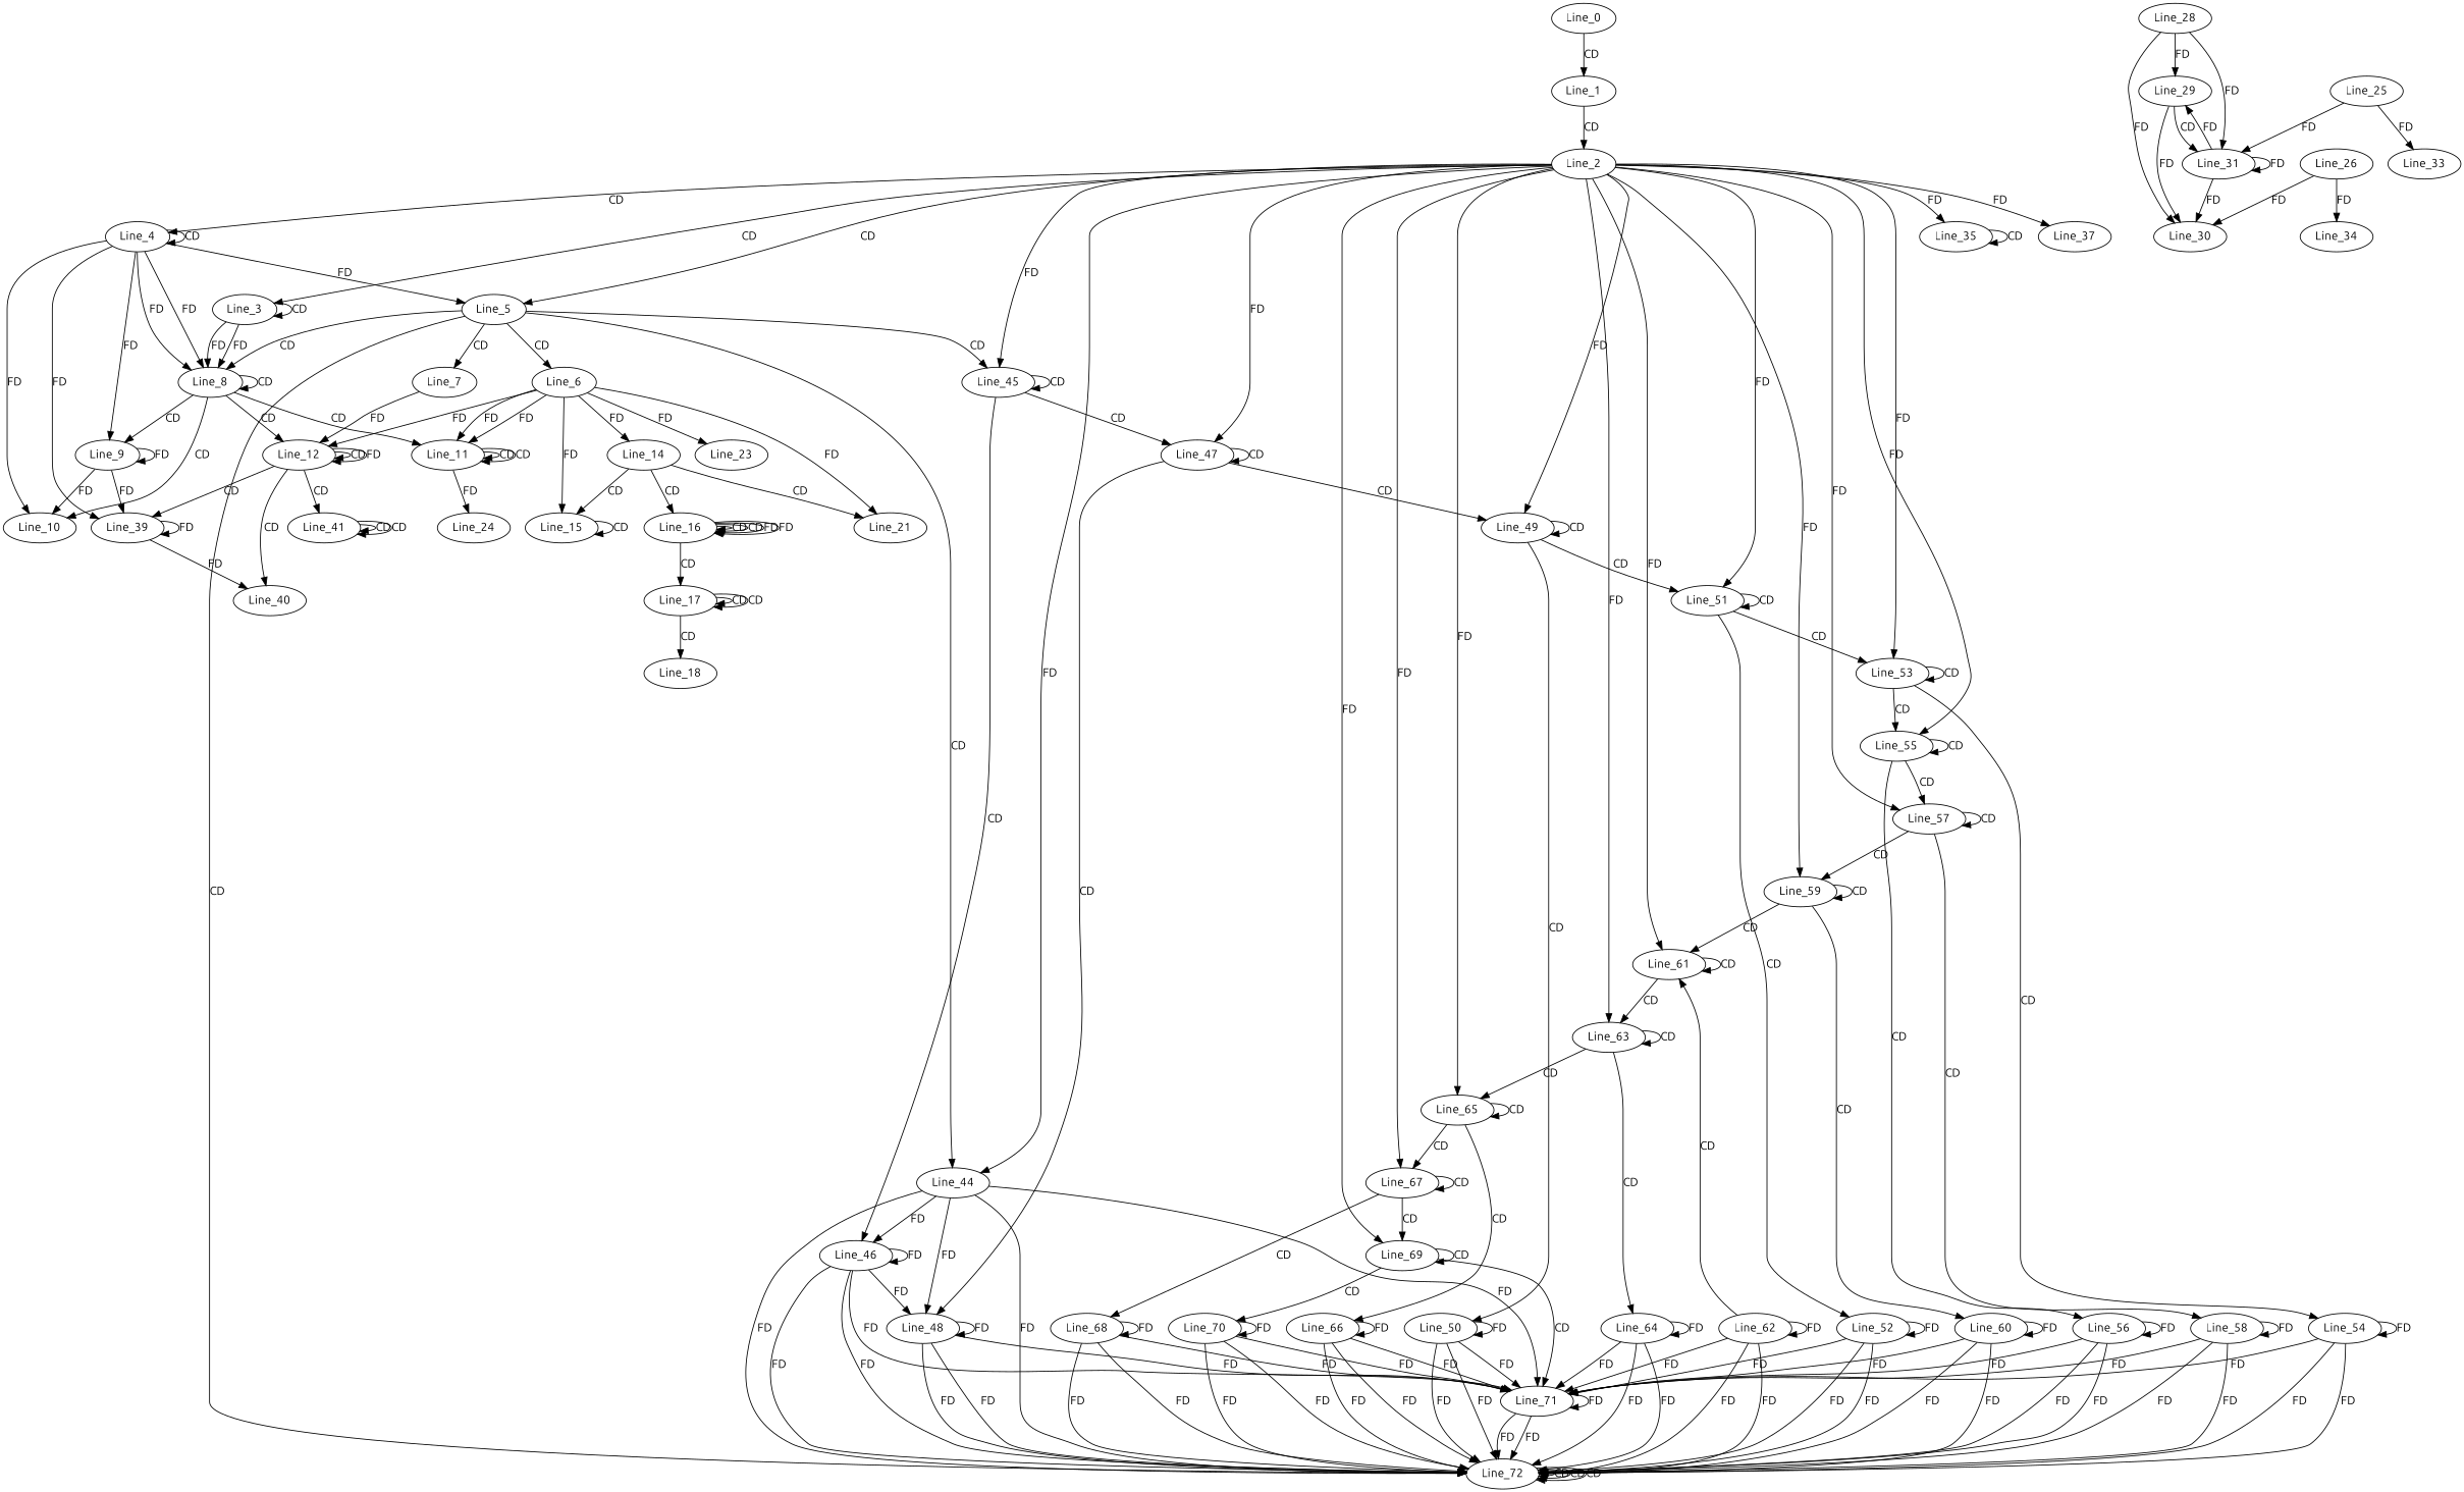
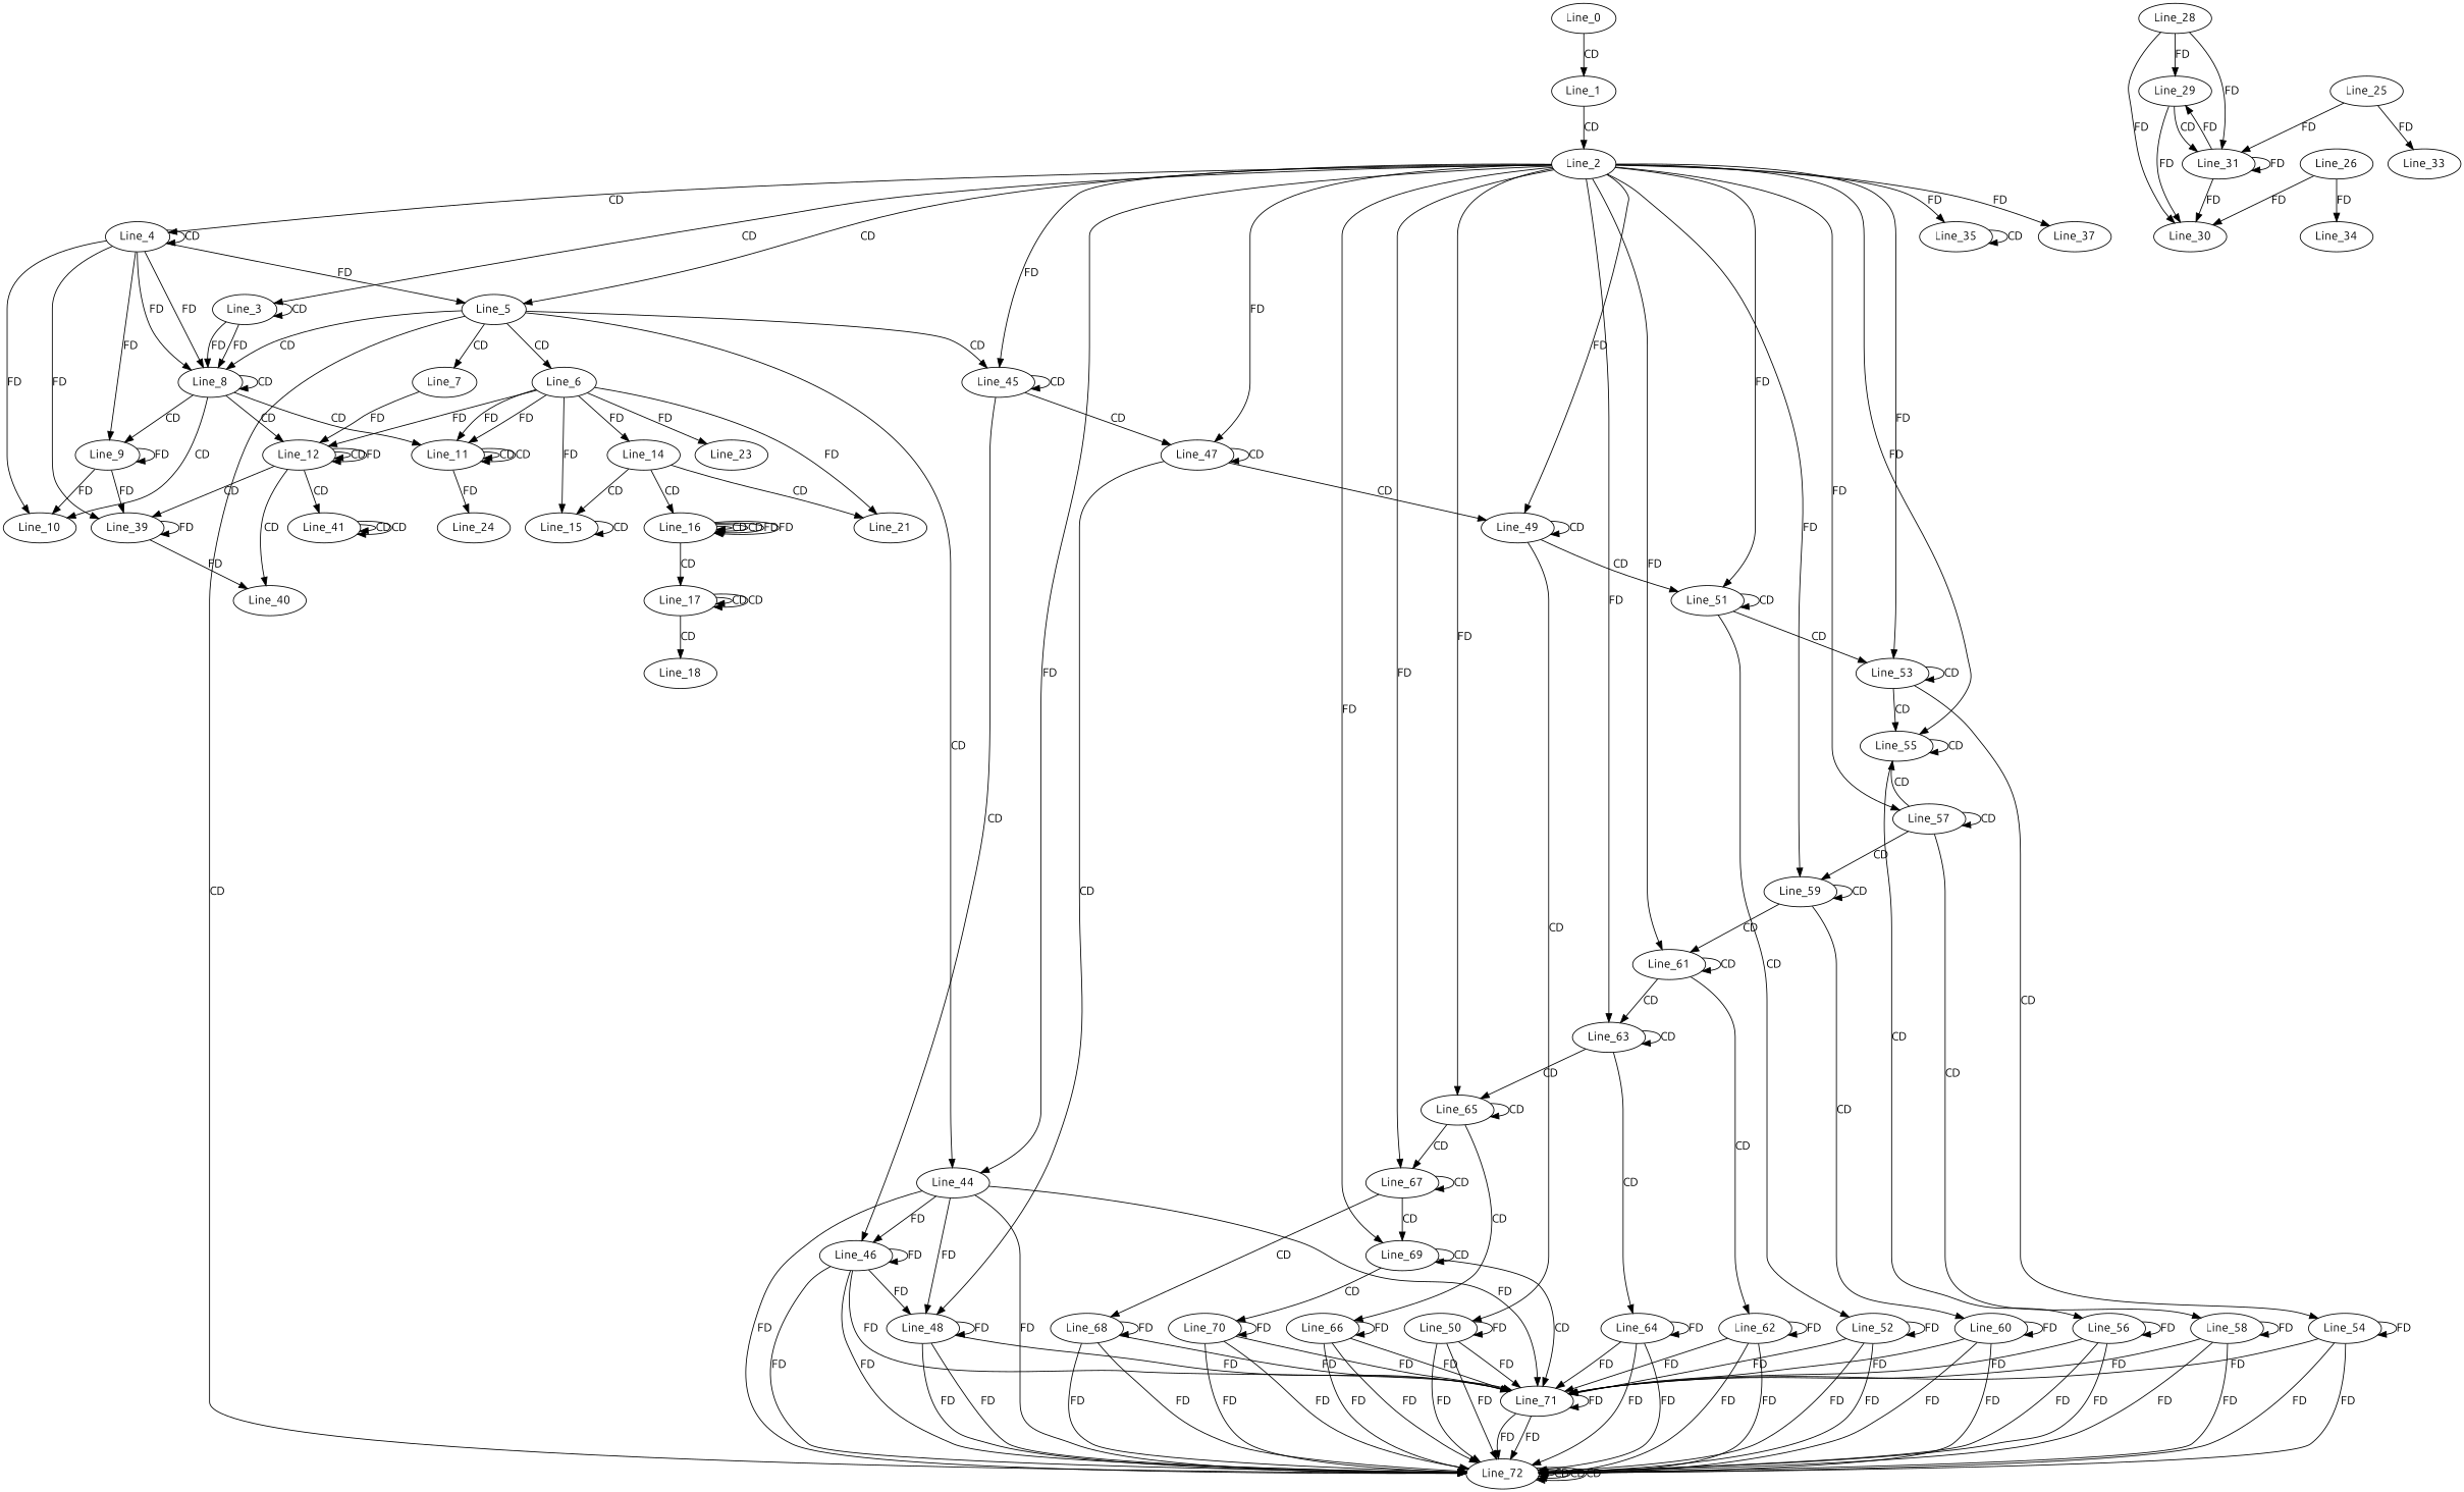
  digraph {
    fontname=Ubuntu
    node [fontname=Ubuntu]
    edge [fontname=Ubuntu]
    Line_0
    Line_1
    Line_2
    Line_3
    Line_4
    Line_5
    Line_35
    Line_37
    Line_44
    Line_45
    Line_47
    Line_49
    Line_51
    Line_53
    Line_55
    Line_57
    Line_59
    Line_61
    Line_63
    Line_65
    Line_67
    Line_69
    Line_8
    Line_9
    Line_10
    Line_39
    Line_6
    Line_7
    Line_72
    Line_46
    Line_48
    Line_71
    Line_50
    Line_52
    Line_54
    Line_56
    Line_58
    Line_60
    Line_62
    Line_64
    Line_66
    Line_68
    Line_70
    Line_11
    Line_12
    Line_40
    Line_14
    Line_15
    Line_21
    Line_23
    Line_24
    Line_41
    Line_16
    Line_17
    Line_18
    Line_28
    Line_29
    Line_30
    Line_31
    Line_26
    Line_34
    Line_25
    Line_33
    Line_0 -> Line_1 [label=CD]
    Line_1 -> Line_2 [label=CD]
    Line_2 -> Line_3 [label=CD]
    Line_2 -> Line_4 [label=CD]
    Line_2 -> Line_5 [label=CD]
    Line_2 -> Line_35 [label=FD]
    Line_2 -> Line_37 [label=FD]
    Line_2 -> Line_44 [label=FD]
    Line_2 -> Line_45 [label=FD]
    Line_2 -> Line_47 [label=FD]
    Line_2 -> Line_49 [label=FD]
    Line_2 -> Line_51 [label=FD]
    Line_2 -> Line_53 [label=FD]
    Line_2 -> Line_55 [label=FD]
    Line_2 -> Line_57 [label=FD]
    Line_2 -> Line_59 [label=FD]
    Line_2 -> Line_61 [label=FD]
    Line_2 -> Line_63 [label=FD]
    Line_2 -> Line_65 [label=FD]
    Line_2 -> Line_67 [label=FD]
    Line_2 -> Line_69 [label=FD]
    Line_3 -> Line_3 [label=CD]
    Line_3 -> Line_8 [label=FD]
    Line_3 -> Line_8 [label=FD]
    Line_4 -> Line_4 [label=CD]
    Line_4 -> Line_5 [label=FD]
    Line_4 -> Line_8 [label=FD]
    Line_4 -> Line_8 [label=FD]
    Line_4 -> Line_9 [label=FD]
    Line_4 -> Line_10 [label=FD]
    Line_4 -> Line_39 [label=FD]
    Line_5 -> Line_44 [label=CD]
    Line_5 -> Line_45 [label=CD]
    Line_5 -> Line_8 [label=CD]
    Line_5 -> Line_6 [label=CD]
    Line_5 -> Line_7 [label=CD]
    Line_5 -> Line_72 [label=CD]
    Line_35 -> Line_35 [label=CD]
    Line_44 -> Line_72 [label=FD]
    Line_44 -> Line_72 [label=FD]
    Line_44 -> Line_46 [label=FD]
    Line_44 -> Line_48 [label=FD]
    Line_44 -> Line_71 [label=FD]
    Line_45 -> Line_45 [label=CD]
    Line_45 -> Line_47 [label=CD]
    Line_45 -> Line_46 [label=CD]
    Line_47 -> Line_47 [label=CD]
    Line_47 -> Line_49 [label=CD]
    Line_47 -> Line_48 [label=CD]
    Line_49 -> Line_49 [label=CD]
    Line_49 -> Line_51 [label=CD]
    Line_49 -> Line_50 [label=CD]
    Line_51 -> Line_51 [label=CD]
    Line_51 -> Line_53 [label=CD]
    Line_51 -> Line_52 [label=CD]
    Line_53 -> Line_53 [label=CD]
    Line_53 -> Line_55 [label=CD]
    Line_53 -> Line_54 [label=CD]
    Line_55 -> Line_55 [label=CD]
-   Line_55 -> Line_57 [label=CD]
+   Line_57 -> Line_55 [label=CD]
    Line_55 -> Line_56 [label=CD]
    Line_57 -> Line_57 [label=CD]
    Line_57 -> Line_59 [label=CD]
    Line_57 -> Line_58 [label=CD]
    Line_59 -> Line_59 [label=CD]
    Line_59 -> Line_61 [label=CD]
    Line_59 -> Line_60 [label=CD]
    Line_61 -> Line_61 [label=CD]
    Line_61 -> Line_63 [label=CD]
-   Line_62 -> Line_61 [label=CD]
+   Line_61 -> Line_62 [label=CD]
    Line_63 -> Line_63 [label=CD]
    Line_63 -> Line_65 [label=CD]
    Line_63 -> Line_64 [label=CD]
    Line_65 -> Line_65 [label=CD]
    Line_65 -> Line_67 [label=CD]
    Line_65 -> Line_66 [label=CD]
    Line_67 -> Line_67 [label=CD]
    Line_67 -> Line_69 [label=CD]
    Line_67 -> Line_68 [label=CD]
    Line_69 -> Line_69 [label=CD]
    Line_69 -> Line_71 [label=CD]
    Line_69 -> Line_70 [label=CD]
    Line_8 -> Line_8 [label=CD]
    Line_8 -> Line_9 [label=CD]
    Line_8 -> Line_10 [label=CD]
    Line_8 -> Line_11 [label=CD]
    Line_8 -> Line_12 [label=CD]
    Line_9 -> Line_9 [label=FD]
    Line_9 -> Line_10 [label=FD]
    Line_9 -> Line_39 [label=FD]
    Line_39 -> Line_39 [label=FD]
    Line_39 -> Line_40 [label=FD]
    Line_6 -> Line_11 [label=FD]
    Line_6 -> Line_11 [label=FD]
    Line_6 -> Line_12 [label=FD]
    Line_6 -> Line_14 [label=FD]
    Line_6 -> Line_15 [label=FD]
    Line_6 -> Line_21 [label=FD]
    Line_6 -> Line_23 [label=FD]
    Line_7 -> Line_12 [label=FD]
    Line_72 -> Line_72 [label=CD]
    Line_72 -> Line_72 [label=CD]
    Line_72 -> Line_72 [label=CD]
    Line_46 -> Line_72 [label=FD]
    Line_46 -> Line_72 [label=FD]
    Line_46 -> Line_46 [label=FD]
    Line_46 -> Line_48 [label=FD]
    Line_46 -> Line_71 [label=FD]
    Line_48 -> Line_72 [label=FD]
    Line_48 -> Line_72 [label=FD]
    Line_48 -> Line_48 [label=FD]
    Line_48 -> Line_71 [label=FD]
    Line_71 -> Line_72 [label=FD]
    Line_71 -> Line_72 [label=FD]
    Line_71 -> Line_71 [label=FD]
    Line_50 -> Line_72 [label=FD]
    Line_50 -> Line_72 [label=FD]
    Line_50 -> Line_71 [label=FD]
    Line_50 -> Line_50 [label=FD]
    Line_52 -> Line_72 [label=FD]
    Line_52 -> Line_72 [label=FD]
    Line_52 -> Line_71 [label=FD]
    Line_52 -> Line_52 [label=FD]
    Line_54 -> Line_72 [label=FD]
    Line_54 -> Line_72 [label=FD]
    Line_54 -> Line_71 [label=FD]
    Line_54 -> Line_54 [label=FD]
    Line_56 -> Line_72 [label=FD]
    Line_56 -> Line_72 [label=FD]
    Line_56 -> Line_71 [label=FD]
    Line_56 -> Line_56 [label=FD]
    Line_58 -> Line_72 [label=FD]
    Line_58 -> Line_72 [label=FD]
    Line_58 -> Line_71 [label=FD]
    Line_58 -> Line_58 [label=FD]
    Line_60 -> Line_72 [label=FD]
    Line_60 -> Line_72 [label=FD]
    Line_60 -> Line_71 [label=FD]
    Line_60 -> Line_60 [label=FD]
    Line_62 -> Line_72 [label=FD]
    Line_62 -> Line_72 [label=FD]
    Line_62 -> Line_71 [label=FD]
    Line_62 -> Line_62 [label=FD]
    Line_64 -> Line_72 [label=FD]
    Line_64 -> Line_72 [label=FD]
    Line_64 -> Line_71 [label=FD]
    Line_64 -> Line_64 [label=FD]
    Line_66 -> Line_72 [label=FD]
    Line_66 -> Line_72 [label=FD]
    Line_66 -> Line_71 [label=FD]
    Line_66 -> Line_66 [label=FD]
    Line_68 -> Line_72 [label=FD]
    Line_68 -> Line_72 [label=FD]
    Line_68 -> Line_71 [label=FD]
    Line_68 -> Line_68 [label=FD]
    Line_70 -> Line_72 [label=FD]
    Line_70 -> Line_72 [label=FD]
    Line_70 -> Line_71 [label=FD]
    Line_70 -> Line_70 [label=FD]
    Line_11 -> Line_11 [label=CD]
    Line_11 -> Line_11 [label=CD]
    Line_11 -> Line_24 [label=FD]
    Line_12 -> Line_39 [label=CD]
    Line_12 -> Line_12 [label=CD]
    Line_12 -> Line_12 [label=FD]
    Line_12 -> Line_40 [label=CD]
    Line_12 -> Line_41 [label=CD]
    Line_14 -> Line_15 [label=CD]
    Line_14 -> Line_21 [label=CD]
    Line_14 -> Line_16 [label=CD]
    Line_15 -> Line_15 [label=CD]
    Line_41 -> Line_41 [label=CD]
    Line_41 -> Line_41 [label=CD]
    Line_16 -> Line_16 [label=CD]
    Line_16 -> Line_16 [label=CD]
    Line_16 -> Line_16 [label=FD]
    Line_16 -> Line_16 [label=FD]
    Line_16 -> Line_17 [label=CD]
    Line_17 -> Line_17 [label=CD]
    Line_17 -> Line_17 [label=CD]
    Line_17 -> Line_18 [label=CD]
    Line_28 -> Line_29 [label=FD]
    Line_28 -> Line_30 [label=FD]
    Line_28 -> Line_31 [label=FD]
    Line_29 -> Line_30 [label=FD]
    Line_29 -> Line_31 [label=CD]
    Line_31 -> Line_29 [label=FD]
    Line_31 -> Line_30 [label=FD]
    Line_31 -> Line_31 [label=FD]
    Line_26 -> Line_30 [label=FD]
    Line_26 -> Line_34 [label=FD]
    Line_25 -> Line_31 [label=FD]
    Line_25 -> Line_33 [label=FD]
  }
